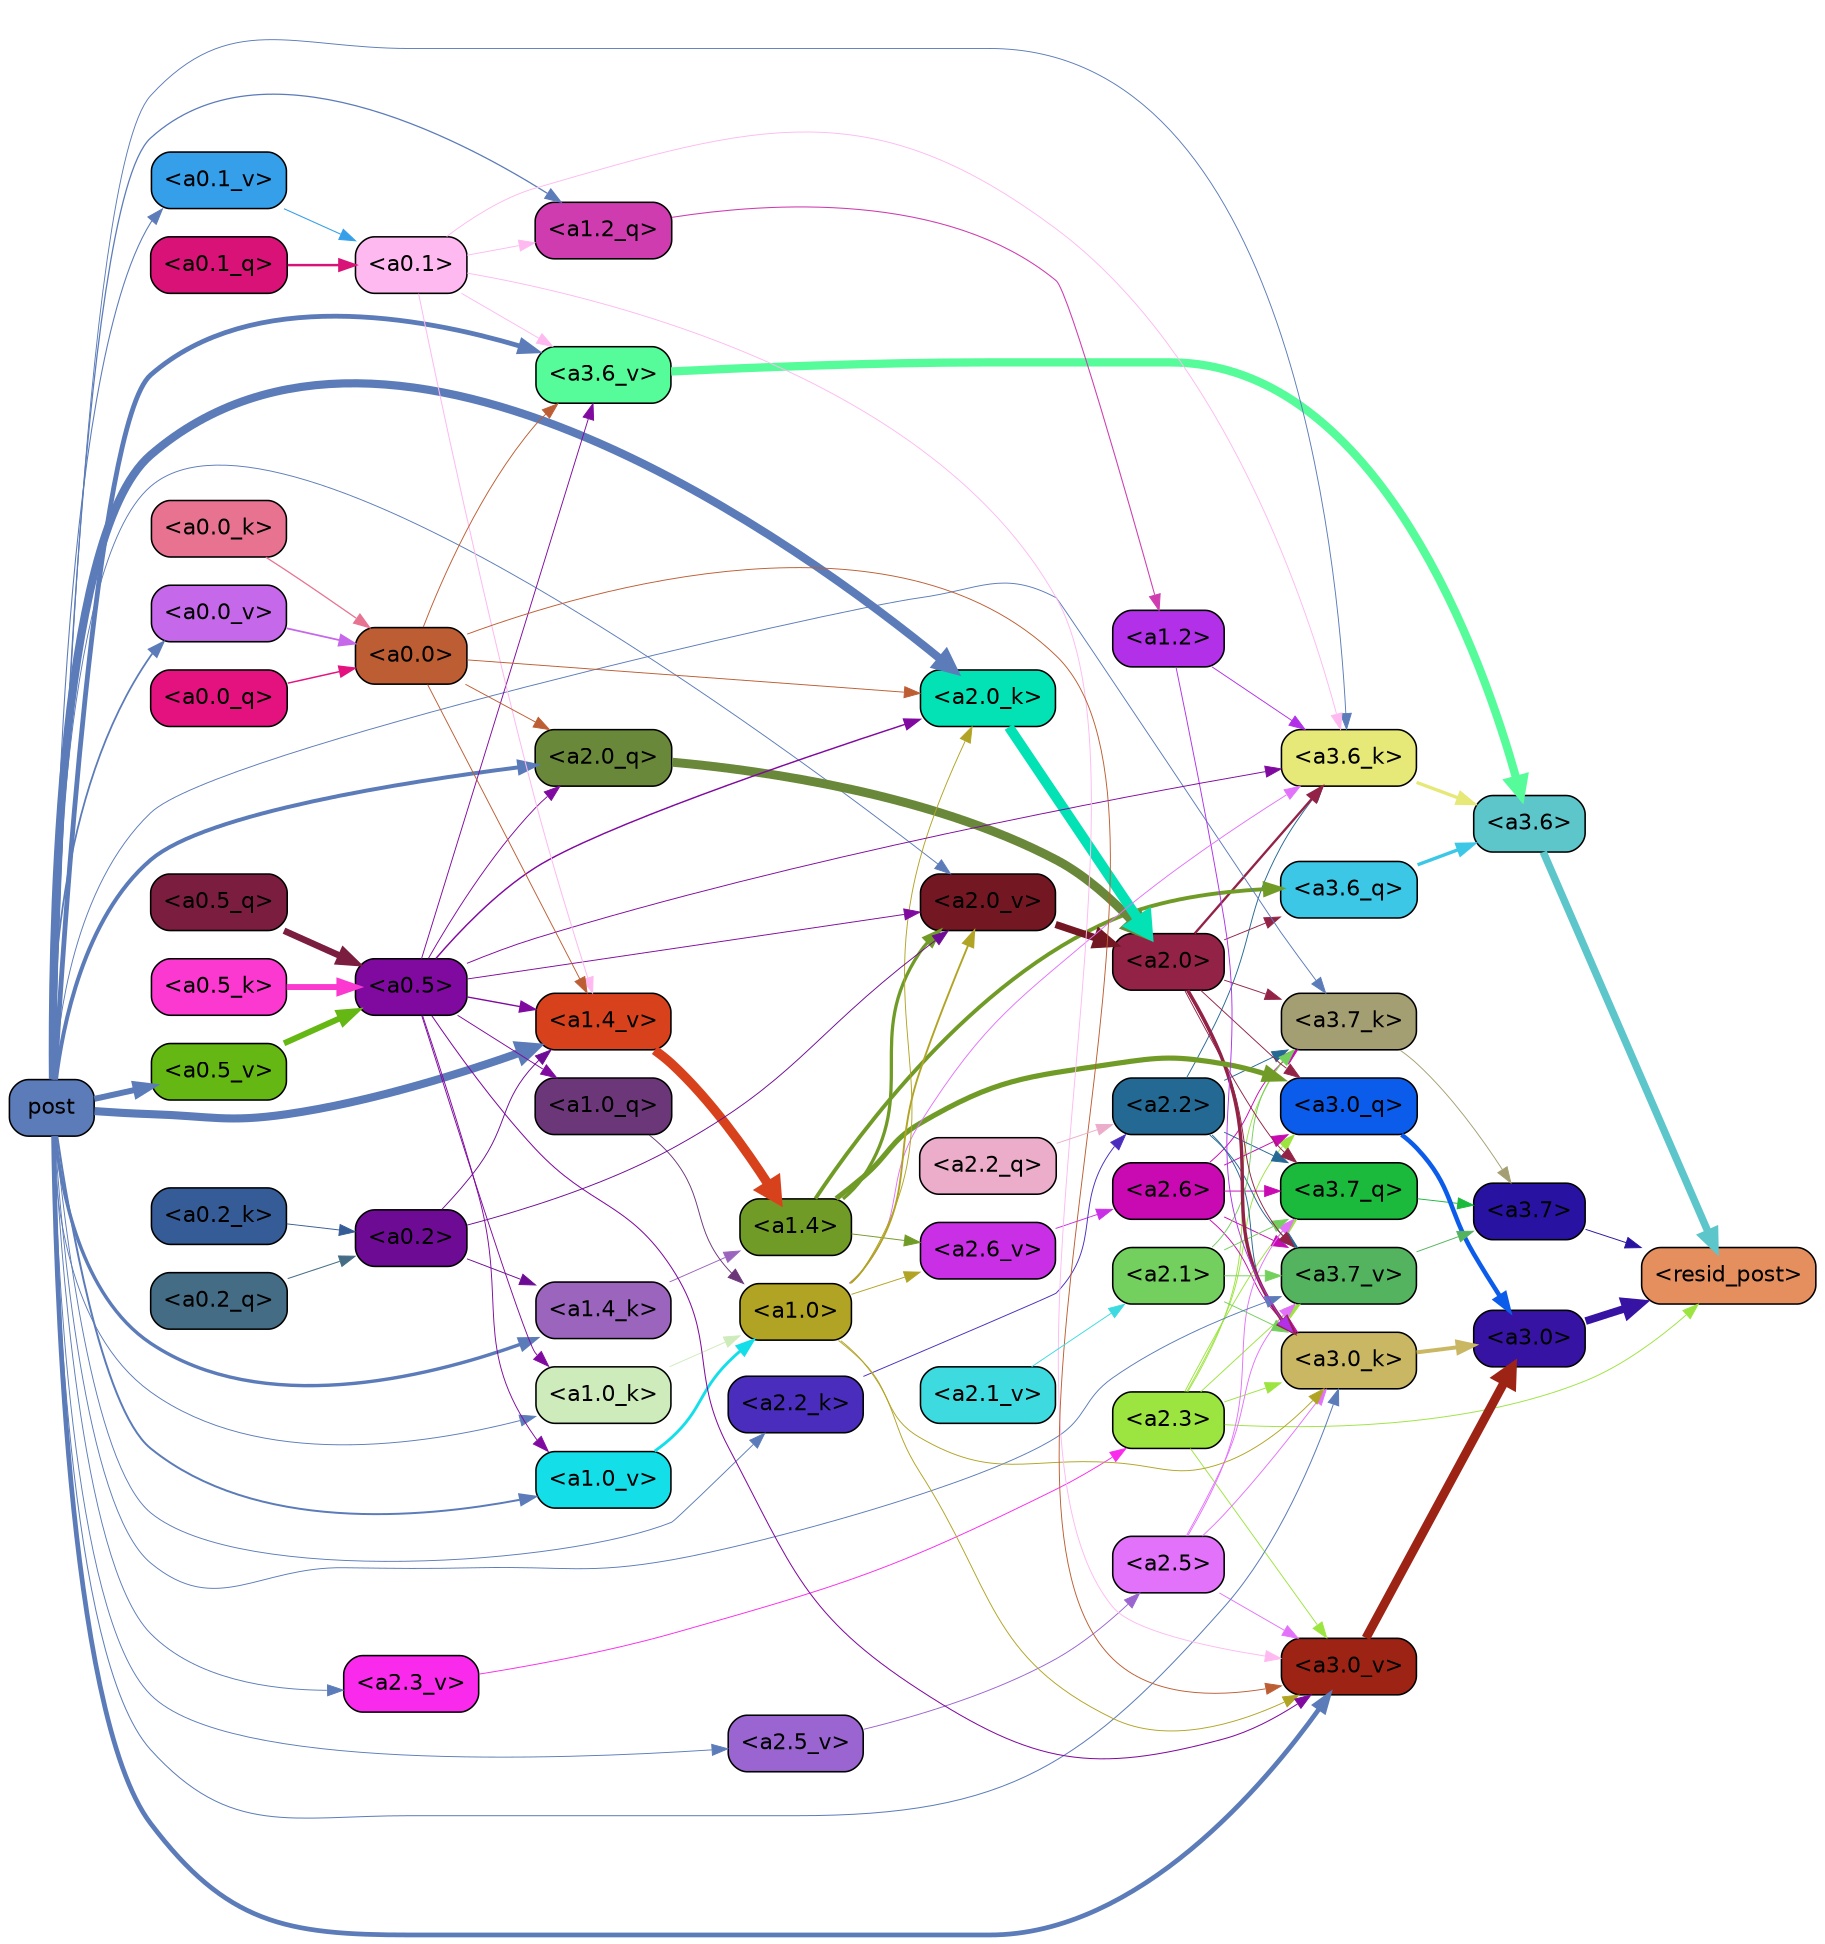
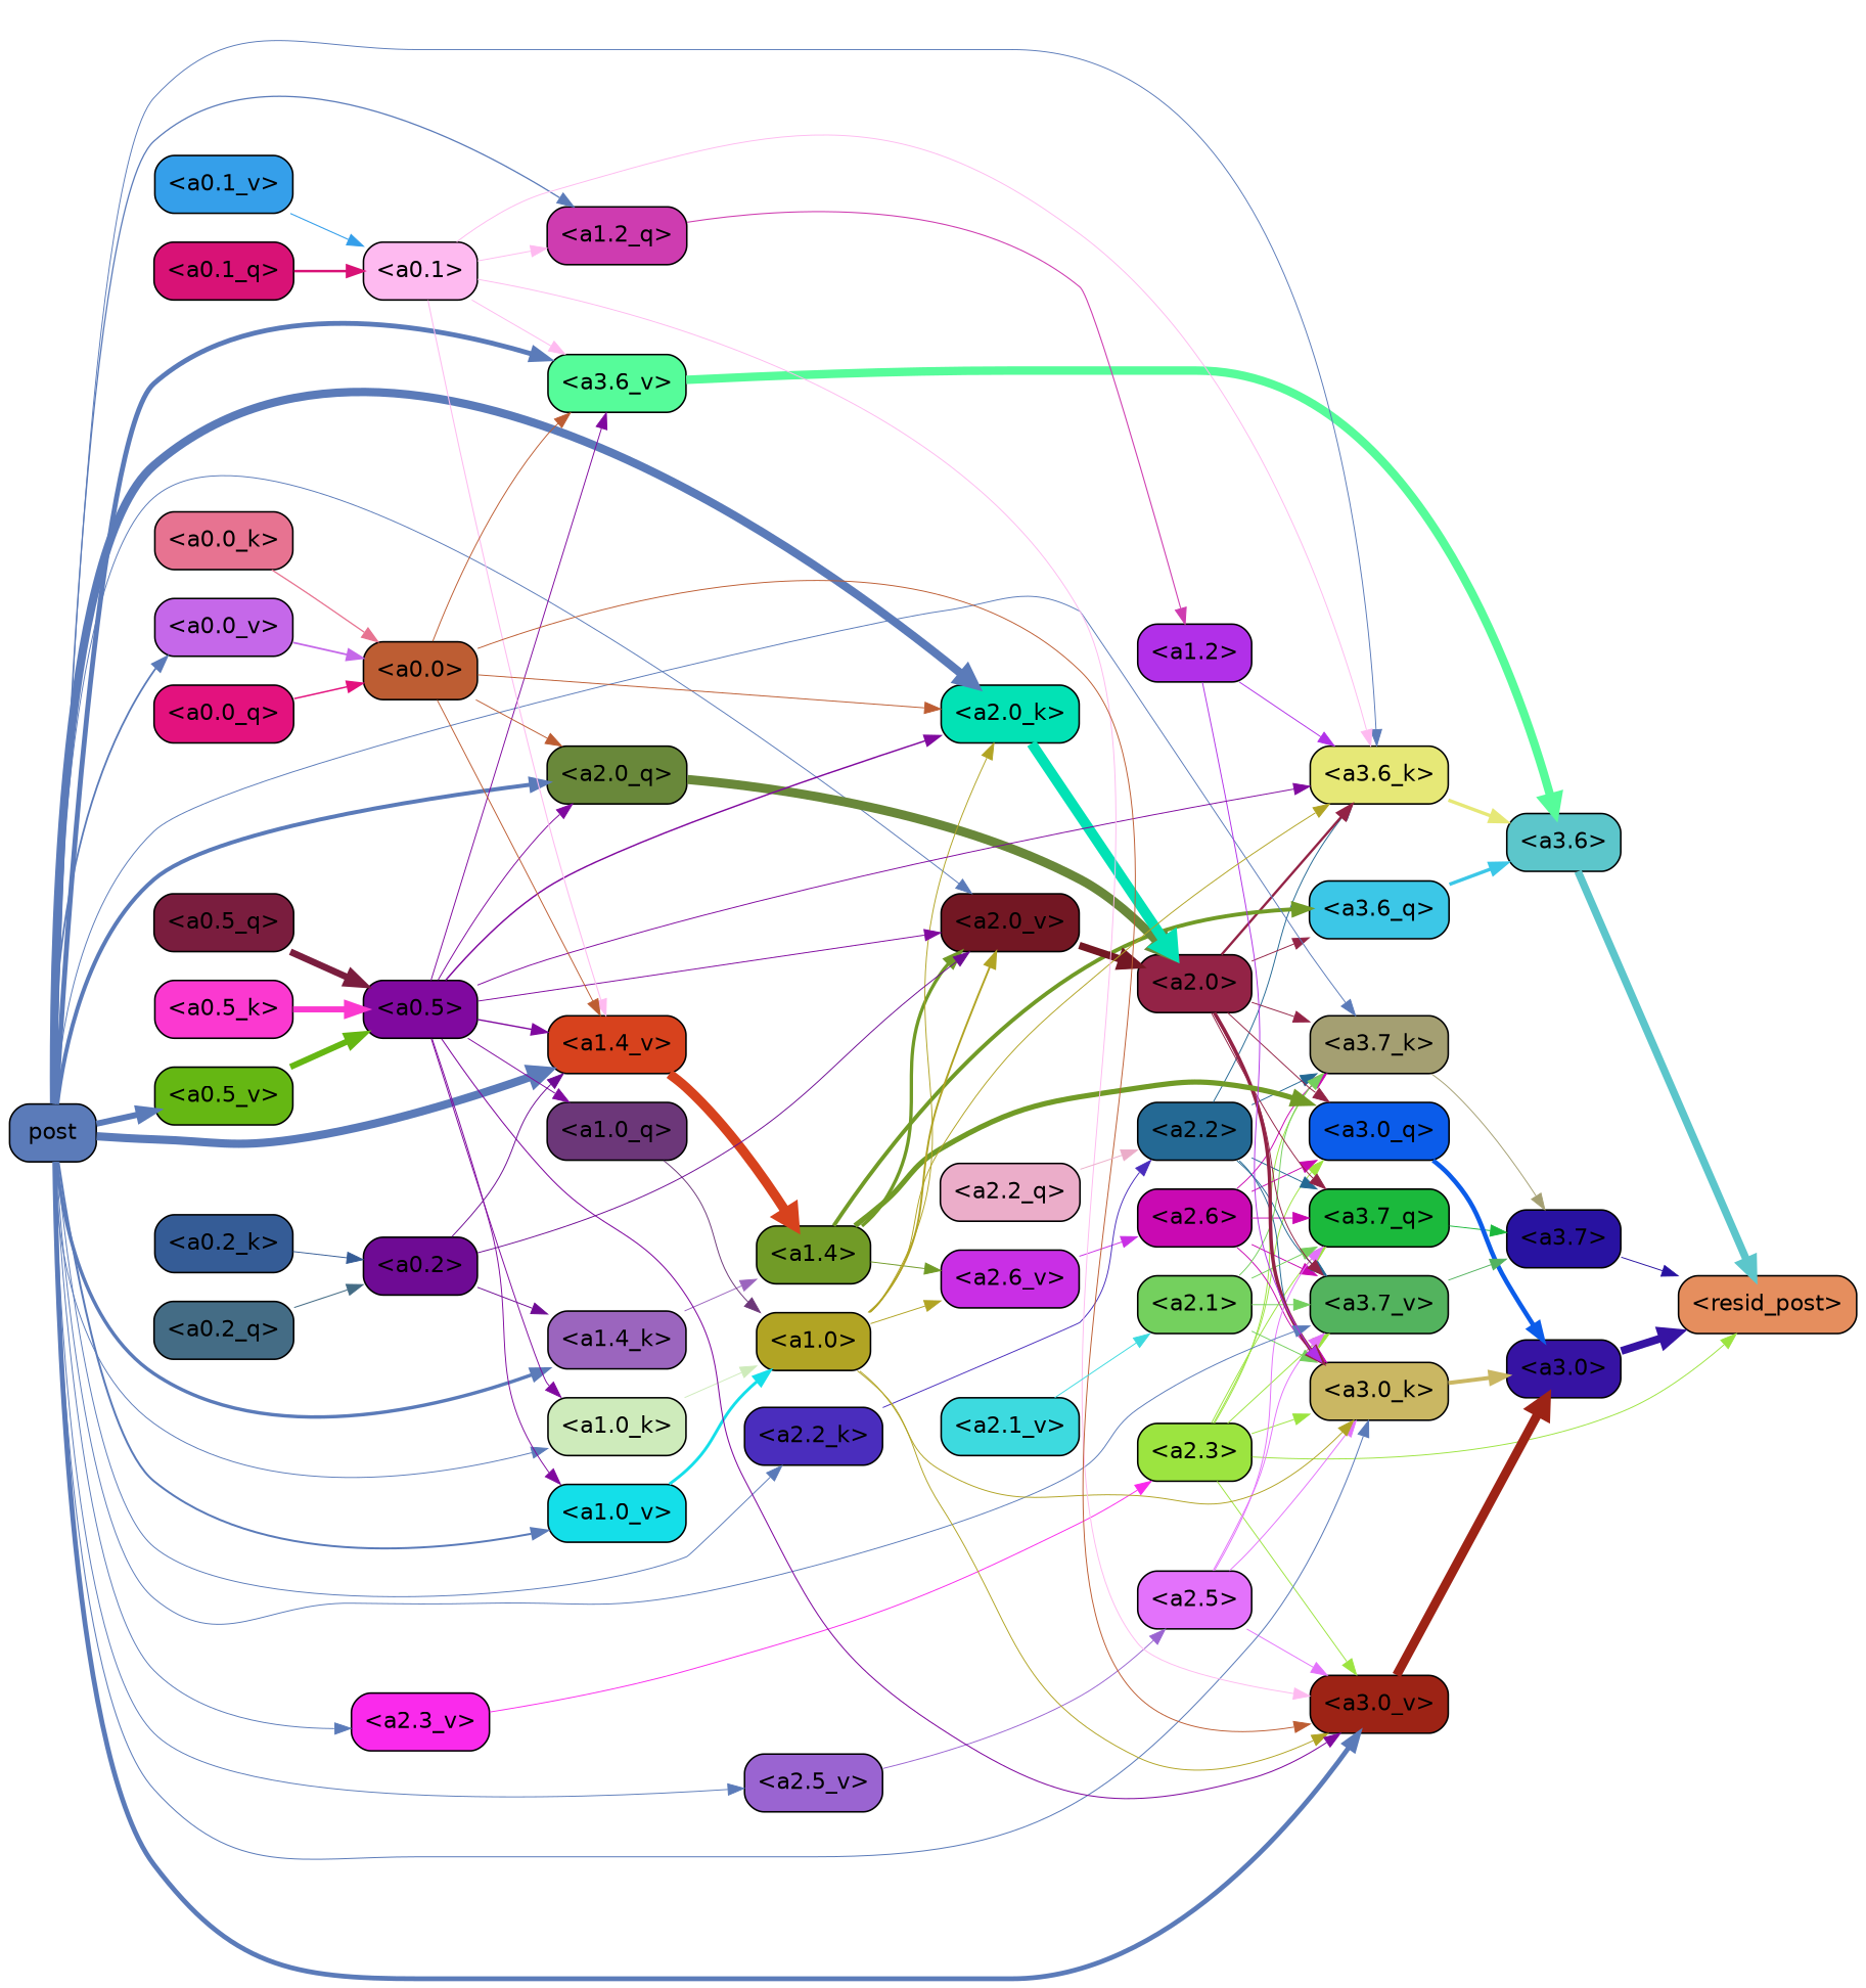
  strict digraph {
    fontname="DejaVu Sans"
    rankdir=LR
    splines=true
    node [color=black fontname="DejaVu Sans" shape=box style="filled, rounded"]
    edge [color="#5b7bb9" fontname="DejaVu Sans" penwidth=0.6]
    "<a3.7>" [fillcolor="#2812a1"]
    "<resid_post>" [fillcolor="#e58e5e"]
    "<a3.6>" [fillcolor="#5cc6cb"]
    "<a3.0>" [fillcolor="#3613a3"]
    "<a2.3>" [fillcolor="#9ce440"]
    "<a3.7_q>" [fillcolor="#1bb93c"]
    "<a3.0_q>" [fillcolor="#0b5cea"]
    "<a3.7_k>" [fillcolor="#a49f72"]
    "<a3.0_k>" [fillcolor="#cab763"]
    "<a3.7_v>" [fillcolor="#53b35e"]
    "<a3.0_v>" [fillcolor="#9d2315"]
    "<a3.6_q>" [fillcolor="#3cc7e7"]
    "<a3.6_k>" [fillcolor="#e6e877"]
    "<a3.6_v>" [fillcolor="#56fc9a"]
    "<a2.6>" [fillcolor="#c909b2"]
    "<a2.5>" [fillcolor="#e372fb"]
    "<a2.2>" [fillcolor="#246994"]
    "<a2.1>" [fillcolor="#74d05e"]
    "<a2.0>" [fillcolor="#932346"]
    "<a1.4>" [fillcolor="#719b27"]
    "<a2.6_v>" [fillcolor="#c92fe5"]
    "<a2.0_v>" [fillcolor="#731723"]
    n23 [fillcolor="#5b7bb9" label=post]
    "<a2.0_q>" [fillcolor="#69883a"]
    "<a2.2_k>" [fillcolor="#4a2dbd"]
    "<a2.0_k>" [fillcolor="#02e2b5"]
    "<a2.5_v>" [fillcolor="#9a64d1"]
    "<a2.3_v>" [fillcolor="#fa2aec"]
    "<a1.2_q>" [fillcolor="#ce3cb0"]
    "<a1.4_k>" [fillcolor="#9b65be"]
    "<a1.0_k>" [fillcolor="#ceebbb"]
    "<a1.4_v>" [fillcolor="#d7421d"]
    "<a1.0_v>" [fillcolor="#14dfe9"]
    "<a0.5_v>" [fillcolor="#65b713"]
    "<a0.1_v>" [fillcolor="#359fea"]
    "<a0.0_v>" [fillcolor="#c568e9"]
    "<a1.2>" [fillcolor="#b130e8"]
    "<a1.0>" [fillcolor="#b1a424"]
    "<a0.5>" [fillcolor="#80099f"]
    "<a0.1>" [fillcolor="#febaf0"]
    "<a0.0>" [fillcolor="#bd5d33"]
    "<a1.0_q>" [fillcolor="#6c3779"]
    "<a0.2>" [fillcolor="#6e0b94"]
    "<a2.2_q>" [fillcolor="#ebadc9"]
    "<a2.1_v>" [fillcolor="#3ddadf"]
    "<a0.5_q>" [fillcolor="#7a1d3e"]
    "<a0.2_q>" [fillcolor="#446c85"]
    "<a0.1_q>" [fillcolor="#d81276"]
    "<a0.0_q>" [fillcolor="#e3127e"]
    "<a0.5_k>" [fillcolor="#fb39d0"]
    "<a0.2_k>" [fillcolor="#355c96"]
    "<a0.0_k>" [fillcolor="#e77391"]
    "<a3.7>" -> "<resid_post>" [color="#2812a1"]
    "<a3.6>" -> "<resid_post>" [color="#5cc6cb" penwidth=4.7534414529800415]
    "<a3.0>" -> "<resid_post>" [color="#3613a3" penwidth=4.898576855659485]
    "<a2.3>" -> "<resid_post>" [color="#9ce440"]
    "<a2.3>" -> "<a3.7_q>" [color="#9ce440"]
    "<a2.3>" -> "<a3.0_q>" [color="#9ce440"]
    "<a2.3>" -> "<a3.7_k>" [color="#9ce440"]
    "<a2.3>" -> "<a3.0_k>" [color="#9ce440"]
    "<a2.3>" -> "<a3.7_v>" [color="#9ce440"]
    "<a2.3>" -> "<a3.0_v>" [color="#9ce440"]
    "<a3.7_q>" -> "<a3.7>" [color="#1bb93c"]
    "<a3.0_q>" -> "<a3.0>" [color="#0b5cea" penwidth=2.870753765106201]
    "<a3.7_k>" -> "<a3.7>" [color="#a49f72"]
    "<a3.0_k>" -> "<a3.0>" [color="#cab763" penwidth=2.520303964614868]
    "<a3.7_v>" -> "<a3.7>" [color="#53b35e"]
    "<a3.0_v>" -> "<a3.0>" [color="#9d2315" penwidth=5.680712580680847]
    "<a3.6_q>" -> "<a3.6>" [color="#3cc7e7" penwidth=2.160832464694977]
    "<a3.6_k>" -> "<a3.6>" [color="#e6e877" penwidth=2.13908451795578]
    "<a3.6_v>" -> "<a3.6>" [color="#56fc9a" penwidth=5.297133803367615]
    "<a2.6>" -> "<a3.7_q>" [color="#c909b2"]
    "<a2.6>" -> "<a3.0_q>" [color="#c909b2"]
    "<a2.6>" -> "<a3.7_k>" [color="#c909b2"]
    "<a2.6>" -> "<a3.0_k>" [color="#c909b2"]
    "<a2.6>" -> "<a3.7_v>" [color="#c909b2"]
    "<a2.5>" -> "<a3.7_q>" [color="#e372fb"]
    "<a2.5>" -> "<a3.0_k>" [color="#e372fb"]
    "<a2.5>" -> "<a3.7_v>" [color="#e372fb"]
    "<a2.5>" -> "<a3.0_v>" [color="#e372fb"]
    "<a2.2>" -> "<a3.7_q>" [color="#246994"]
    "<a2.2>" -> "<a3.7_k>" [color="#246994"]
    "<a2.2>" -> "<a3.0_k>" [color="#246994"]
    "<a2.2>" -> "<a3.7_v>" [color="#246994"]
    "<a2.2>" -> "<a3.6_k>" [color="#246994"]
    "<a2.1>" -> "<a3.7_q>" [color="#74d05e"]
    "<a2.1>" -> "<a3.7_k>" [color="#74d05e"]
    "<a2.1>" -> "<a3.0_k>" [color="#74d05e"]
    "<a2.1>" -> "<a3.7_v>" [color="#74d05e"]
    "<a2.0>" -> "<a3.7_q>" [color="#932346"]
    "<a2.0>" -> "<a3.0_q>" [color="#932346"]
    "<a2.0>" -> "<a3.7_k>" [color="#932346"]
    "<a2.0>" -> "<a3.0_k>" [color="#932346" penwidth=2.18752121925354]
    "<a2.0>" -> "<a3.7_v>" [color="#932346"]
    "<a2.0>" -> "<a3.6_q>" [color="#932346"]
    "<a2.0>" -> "<a3.6_k>" [color="#932346" penwidth=1.4957321882247925]
    "<a1.4>" -> "<a3.0_q>" [color="#719b27" penwidth=3.299744725227356]
    "<a1.4>" -> "<a3.6_q>" [color="#719b27" penwidth=2.4829938411712646]
    "<a1.4>" -> "<a2.6_v>" [color="#719b27"]
    "<a1.4>" -> "<a2.0_v>" [color="#719b27" penwidth=2.092592429369688]
    "<a2.6_v>" -> "<a2.6>" [color="#c92fe5"]
    "<a2.0_v>" -> "<a2.0>" [color="#731723" penwidth=4.5695202350616455]
    n23 -> "<a3.7_k>"
    n23 -> "<a3.0_k>" [penwidth=0.6394047290086746]
    n23 -> "<a3.7_v>"
    n23 -> "<a3.0_v>" [penwidth=3.0212591886520386]
    n23 -> "<a3.6_k>"
    n23 -> "<a3.6_v>" [penwidth=3.067279100418091]
    n23 -> "<a2.0_v>"
    n23 -> "<a2.0_q>" [penwidth=2.5355080366134644]
    n23 -> "<a2.2_k>"
    n23 -> "<a2.0_k>" [penwidth=5.2180726528167725]
    n23 -> "<a2.5_v>"
    n23 -> "<a2.3_v>"
    n23 -> "<a1.2_q>" [penwidth=0.8094894886016846]
    n23 -> "<a1.4_k>" [penwidth=2.1732678413391113]
    n23 -> "<a1.0_k>"
    n23 -> "<a1.4_v>" [penwidth=5.162249565124512]
    n23 -> "<a1.0_v>" [penwidth=1.26457279920578]
    n23 -> "<a0.5_v>" [penwidth=3.8054766058921814]
-   n23 -> "<a0.1_v>" [penwidth=0.6855058670043945]
    n23 -> "<a0.0_v>" [penwidth=1.1353206634521484]
    "<a2.0_q>" -> "<a2.0>" [color="#69883a" penwidth=5.681910276412964]
    "<a2.2_k>" -> "<a2.2>" [color="#4a2dbd"]
    "<a2.0_k>" -> "<a2.0>" [color="#02e2b5" penwidth=6.447777509689331]
    "<a2.5_v>" -> "<a2.5>" [color="#9a64d1"]
    "<a2.3_v>" -> "<a2.3>" [color="#fa2aec"]
    "<a1.2_q>" -> "<a1.2>" [color="#ce3cb0" penwidth=0.6769798994064331]
    "<a1.4_k>" -> "<a1.4>" [color="#9b65be"]
    "<a1.0_k>" -> "<a1.0>" [color="#ceebbb"]
    "<a1.4_v>" -> "<a1.4>" [color="#d7421d" penwidth=6.016597509384155]
    "<a1.0_v>" -> "<a1.0>" [color="#14dfe9" penwidth=1.8562973737716675]
    "<a0.5_v>" -> "<a0.5>" [color="#65b713" penwidth=3.805475652217865]
    "<a0.1_v>" -> "<a0.1>" [color="#359fea" penwidth=0.6855120658874512]
    "<a0.0_v>" -> "<a0.0>" [color="#c568e9" penwidth=1.1353182792663574]
    "<a1.2>" -> "<a3.0_k>" [color="#b130e8"]
    "<a1.2>" -> "<a3.6_k>" [color="#b130e8"]
    "<a1.0>" -> "<a3.0_k>" [color="#b1a424"]
    "<a1.0>" -> "<a3.0_v>" [color="#b1a424"]
-   "<a1.0>" -> "<a3.6_k>" [color="#e372fb"]
+   "<a1.0>" -> "<a3.6_k>" [color="#b1a424"]
    "<a1.0>" -> "<a2.6_v>" [color="#b1a424"]
    "<a1.0>" -> "<a2.0_v>" [color="#b1a424" penwidth=1.2132605910301208]
    "<a1.0>" -> "<a2.0_k>" [color="#b1a424"]
    "<a0.5>" -> "<a3.0_v>" [color="#80099f" penwidth=0.648682102560997]
    "<a0.5>" -> "<a3.6_k>" [color="#80099f"]
    "<a0.5>" -> "<a3.6_v>" [color="#80099f"]
    "<a0.5>" -> "<a2.0_v>" [color="#80099f"]
    "<a0.5>" -> "<a2.0_q>" [color="#80099f"]
    "<a0.5>" -> "<a2.0_k>" [color="#80099f" penwidth=0.9236047863960266]
    "<a0.5>" -> "<a1.0_k>" [color="#80099f"]
    "<a0.5>" -> "<a1.4_v>" [color="#80099f" penwidth=0.8783596754074097]
    "<a0.5>" -> "<a1.0_v>" [color="#80099f"]
    "<a0.5>" -> "<a1.0_q>" [color="#80099f"]
    "<a0.1>" -> "<a3.0_v>" [color="#febaf0"]
    "<a0.1>" -> "<a3.6_k>" [color="#febaf0"]
    "<a0.1>" -> "<a3.6_v>" [color="#febaf0"]
    "<a0.1>" -> "<a1.2_q>" [color="#febaf0"]
    "<a0.1>" -> "<a1.4_v>" [color="#febaf0" penwidth=0.6490728855133057]
    "<a0.0>" -> "<a3.0_v>" [color="#bd5d33"]
    "<a0.0>" -> "<a3.6_v>" [color="#bd5d33"]
    "<a0.0>" -> "<a2.0_q>" [color="#bd5d33"]
    "<a0.0>" -> "<a2.0_k>" [color="#bd5d33"]
    "<a0.0>" -> "<a1.4_v>" [color="#bd5d33"]
    "<a1.0_q>" -> "<a1.0>" [color="#6c3779"]
    "<a0.2>" -> "<a2.0_v>" [color="#6e0b94"]
    "<a0.2>" -> "<a1.4_k>" [color="#6e0b94"]
    "<a0.2>" -> "<a1.4_v>" [color="#6e0b94"]
    "<a2.2_q>" -> "<a2.2>" [color="#ebadc9"]
    "<a2.1_v>" -> "<a2.1>" [color="#3ddadf"]
    "<a0.5_q>" -> "<a0.5>" [color="#7a1d3e" penwidth=4.176325984299183]
    "<a0.2_q>" -> "<a0.2>" [color="#446c85" penwidth=0.6484866142272949]
    "<a0.1_q>" -> "<a0.1>" [color="#d81276" penwidth=1.571044921875]
    "<a0.0_q>" -> "<a0.0>" [color="#e3127e" penwidth=0.9426424503326416]
    "<a0.5_k>" -> "<a0.5>" [color="#fb39d0" penwidth=3.7953722774982452]
    "<a0.2_k>" -> "<a0.2>" [color="#355c96"]
    "<a0.0_k>" -> "<a0.0>" [color="#e77391" penwidth=0.8216795921325684]
  }
